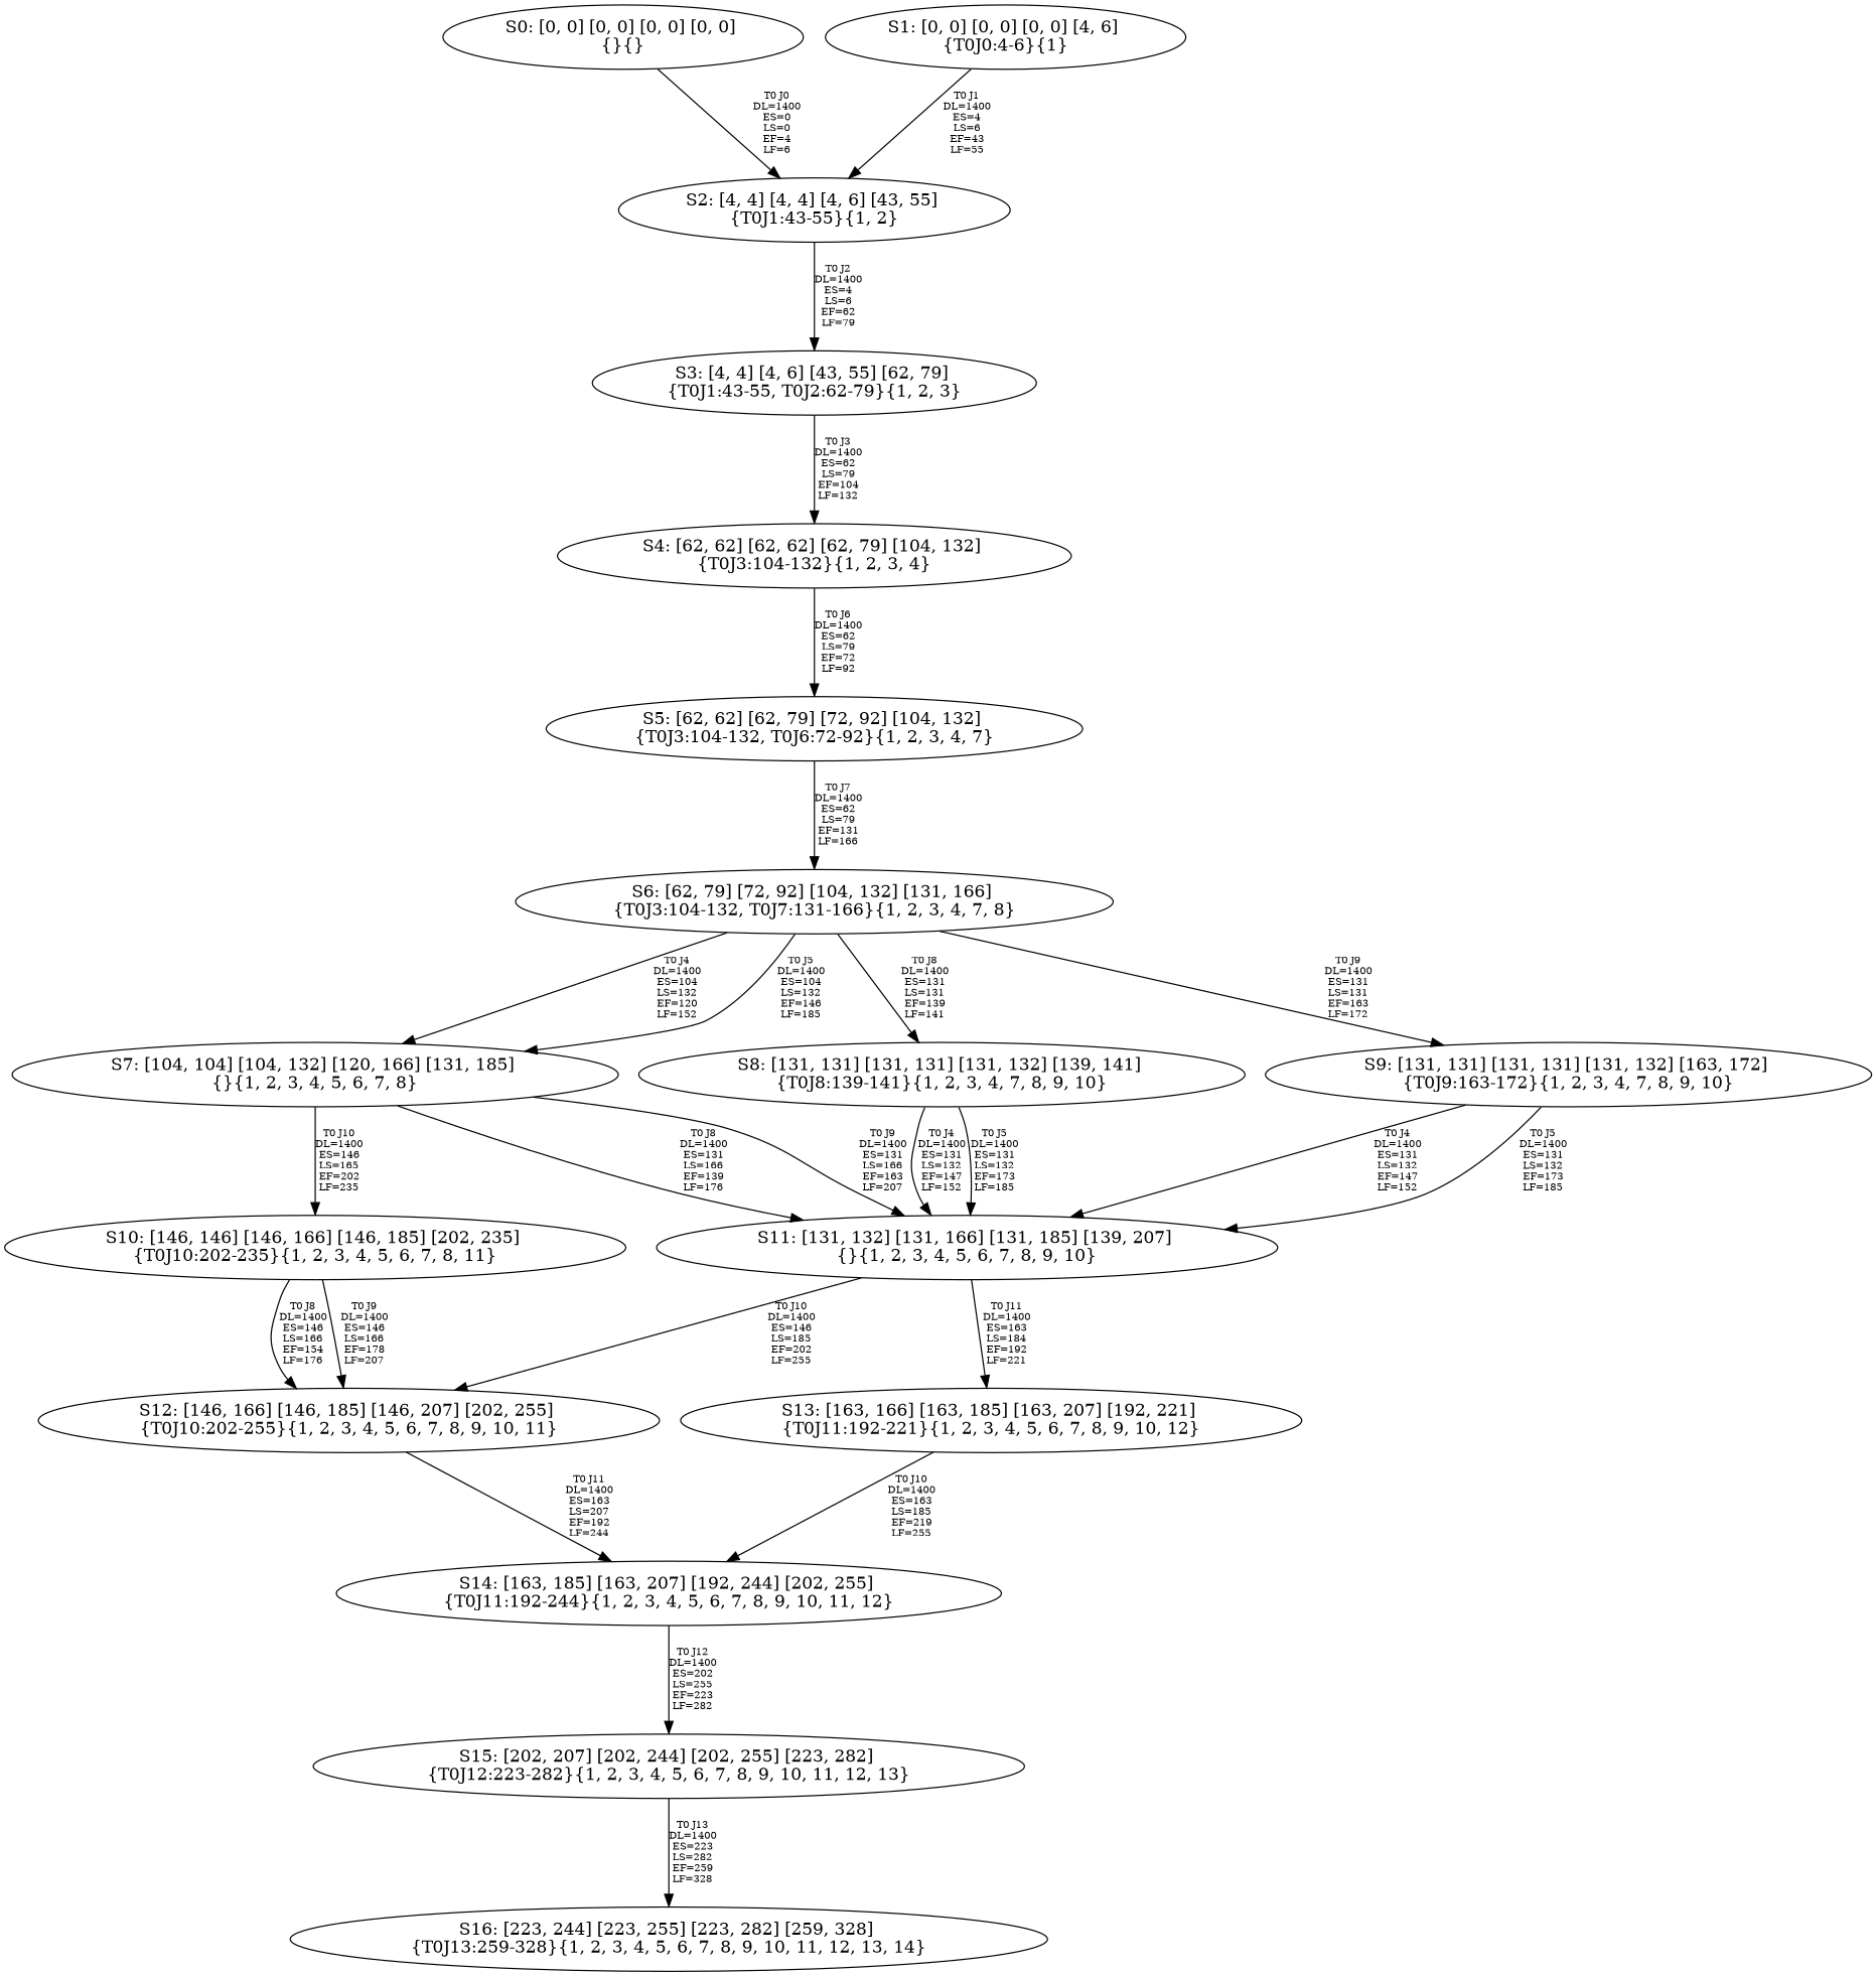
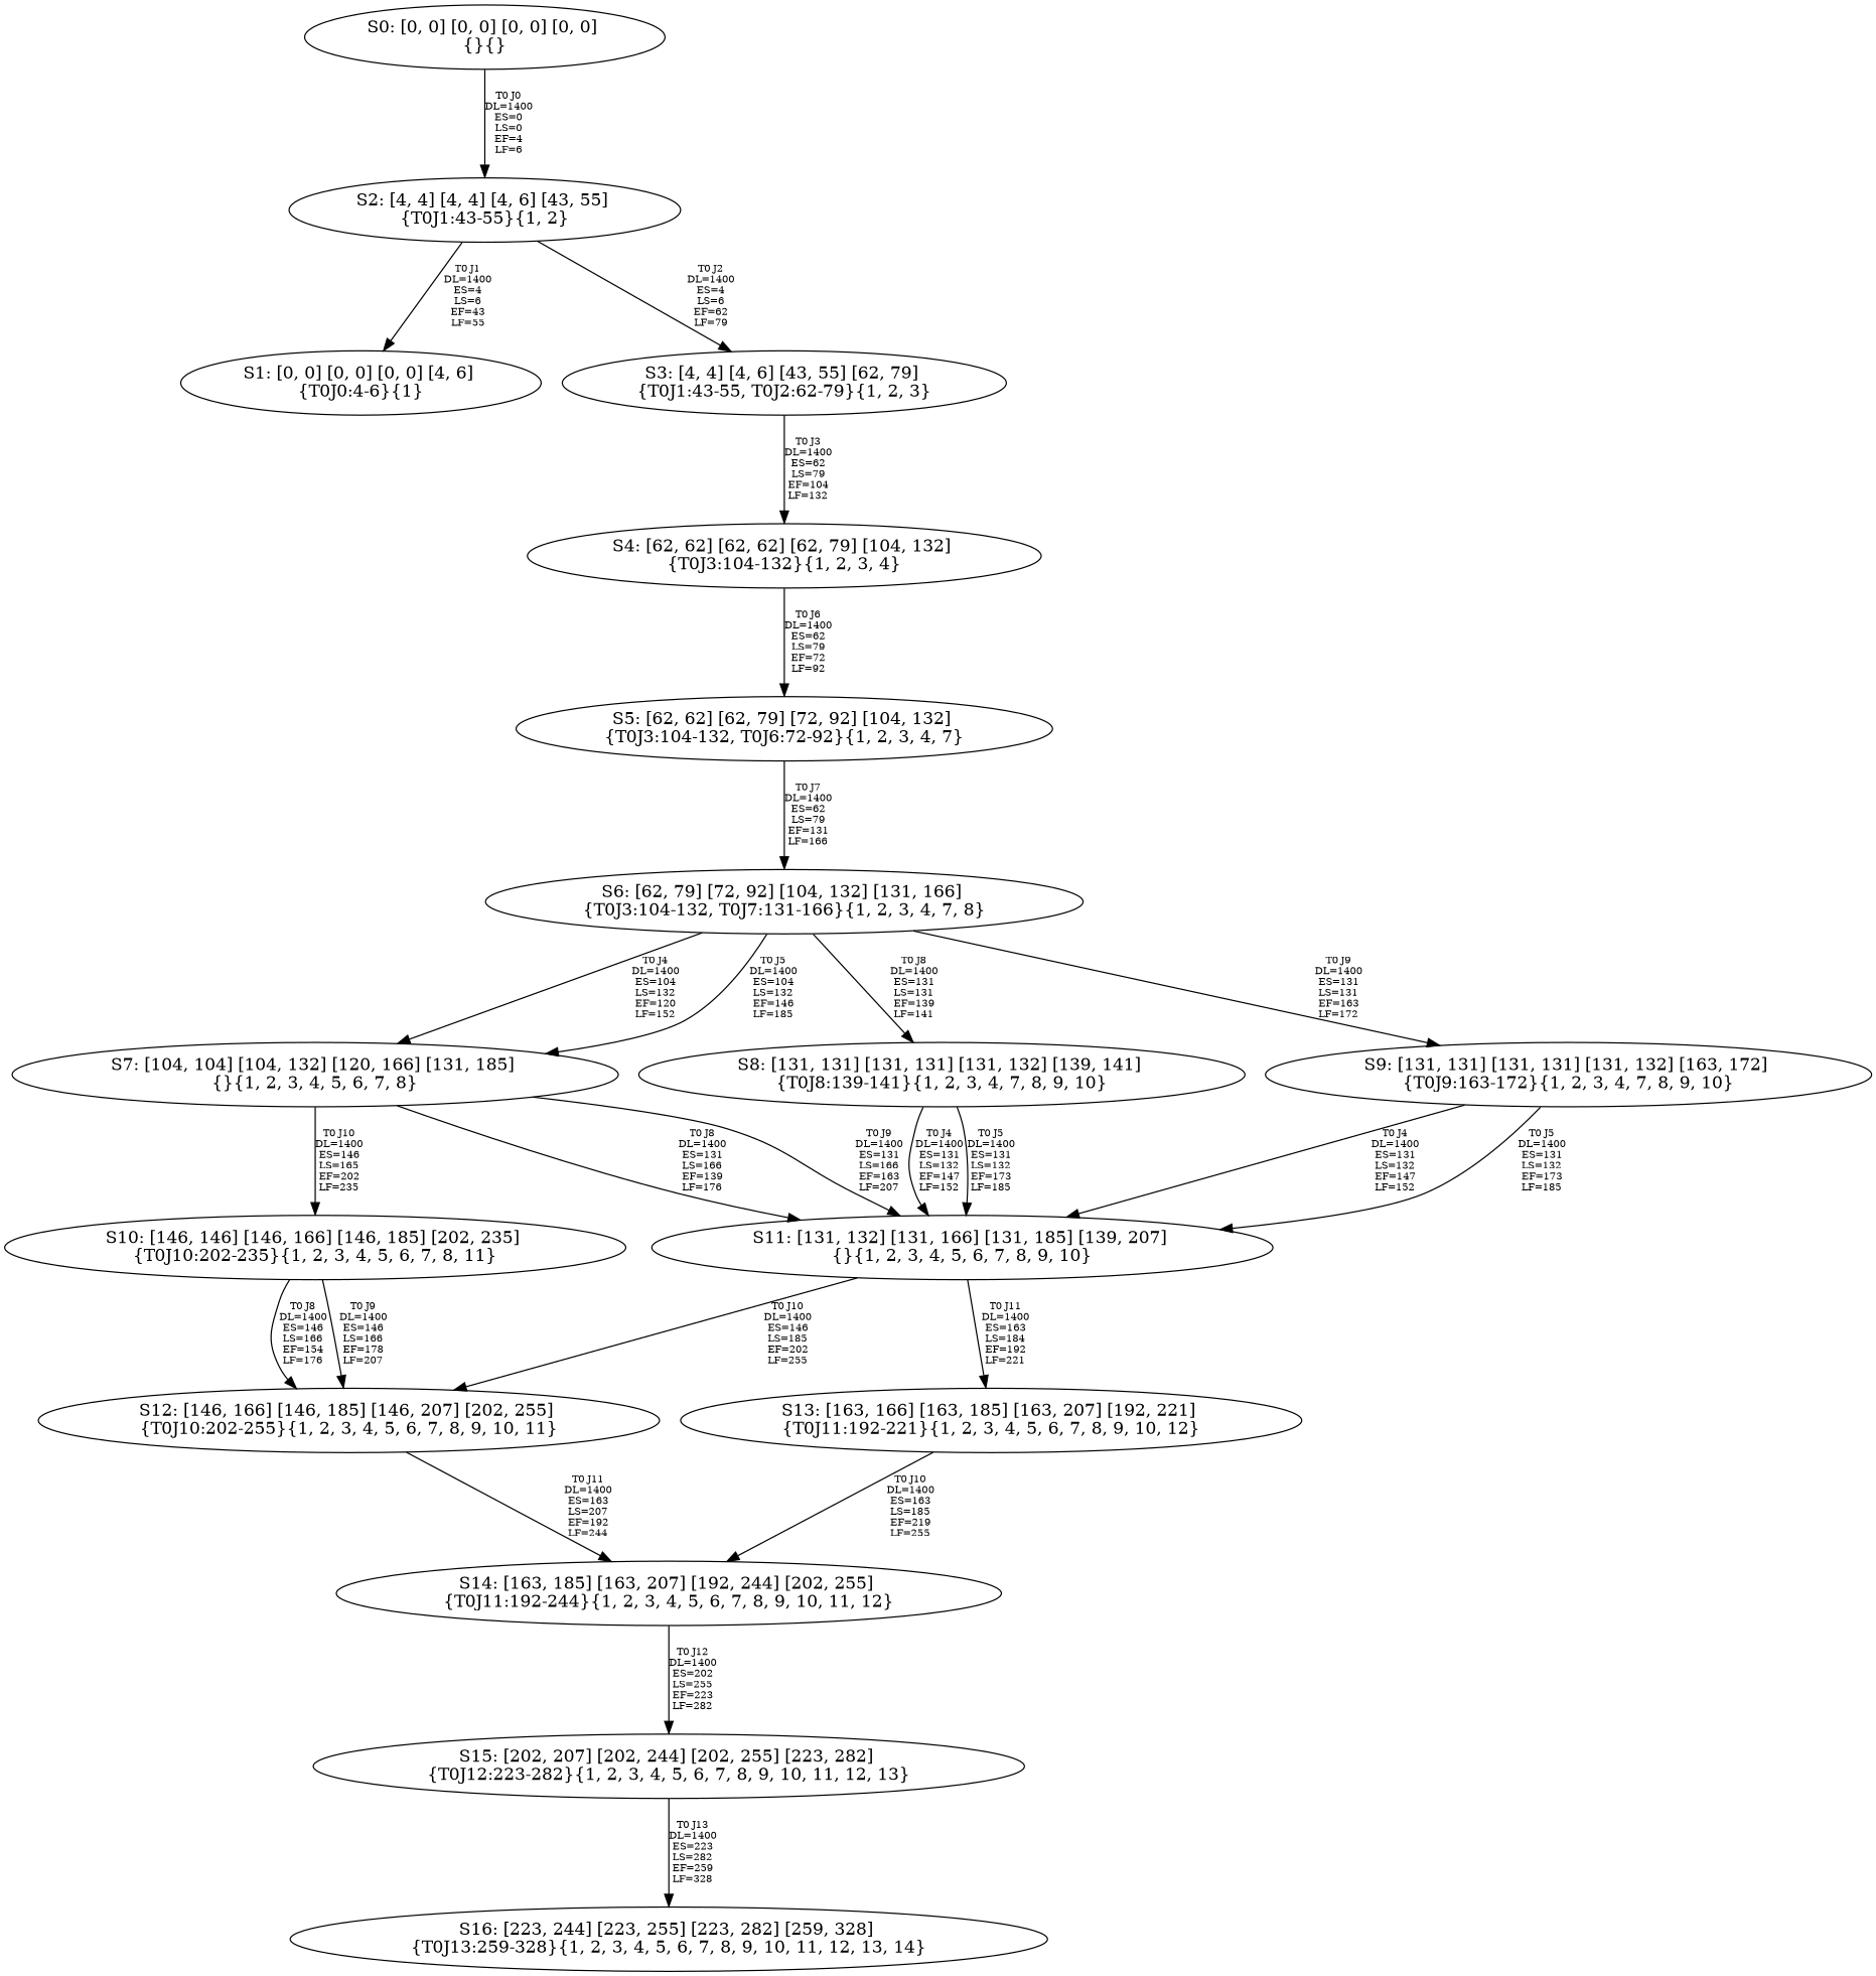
  digraph {
    edge [fontsize=8]
    n1 [label="S0: [0, 0] [0, 0] [0, 0] [0, 0] \n{}{}"]
    n2 [label="S2: [4, 4] [4, 4] [4, 6] [43, 55] \n{T0J1:43-55}{1, 2}"]
    n3 [label="S1: [0, 0] [0, 0] [0, 0] [4, 6] \n{T0J0:4-6}{1}"]
    n4 [label="S3: [4, 4] [4, 6] [43, 55] [62, 79] \n{T0J1:43-55, T0J2:62-79}{1, 2, 3}"]
    n5 [label="S4: [62, 62] [62, 62] [62, 79] [104, 132] \n{T0J3:104-132}{1, 2, 3, 4}"]
    n6 [label="S5: [62, 62] [62, 79] [72, 92] [104, 132] \n{T0J3:104-132, T0J6:72-92}{1, 2, 3, 4, 7}"]
    n7 [label="S6: [62, 79] [72, 92] [104, 132] [131, 166] \n{T0J3:104-132, T0J7:131-166}{1, 2, 3, 4, 7, 8}"]
    n8 [label="S7: [104, 104] [104, 132] [120, 166] [131, 185] \n{}{1, 2, 3, 4, 5, 6, 7, 8}"]
    n9 [label="S8: [131, 131] [131, 131] [131, 132] [139, 141] \n{T0J8:139-141}{1, 2, 3, 4, 7, 8, 9, 10}"]
    n10 [label="S9: [131, 131] [131, 131] [131, 132] [163, 172] \n{T0J9:163-172}{1, 2, 3, 4, 7, 8, 9, 10}"]
    n11 [label="S10: [146, 146] [146, 166] [146, 185] [202, 235] \n{T0J10:202-235}{1, 2, 3, 4, 5, 6, 7, 8, 11}"]
    n12 [label="S11: [131, 132] [131, 166] [131, 185] [139, 207] \n{}{1, 2, 3, 4, 5, 6, 7, 8, 9, 10}"]
    n13 [label="S12: [146, 166] [146, 185] [146, 207] [202, 255] \n{T0J10:202-255}{1, 2, 3, 4, 5, 6, 7, 8, 9, 10, 11}"]
    n14 [label="S13: [163, 166] [163, 185] [163, 207] [192, 221] \n{T0J11:192-221}{1, 2, 3, 4, 5, 6, 7, 8, 9, 10, 12}"]
    n15 [label="S14: [163, 185] [163, 207] [192, 244] [202, 255] \n{T0J11:192-244}{1, 2, 3, 4, 5, 6, 7, 8, 9, 10, 11, 12}"]
    n16 [label="S15: [202, 207] [202, 244] [202, 255] [223, 282] \n{T0J12:223-282}{1, 2, 3, 4, 5, 6, 7, 8, 9, 10, 11, 12, 13}"]
    n17 [label="S16: [223, 244] [223, 255] [223, 282] [259, 328] \n{T0J13:259-328}{1, 2, 3, 4, 5, 6, 7, 8, 9, 10, 11, 12, 13, 14}"]
    n1 -> n2 [label="T0 J0\nDL=1400\nES=0\nLS=0\nEF=4\nLF=6"]
    n2 -> n4 [label="T0 J2\nDL=1400\nES=4\nLS=6\nEF=62\nLF=79"]
-   n3 -> n2 [label="T0 J1\nDL=1400\nES=4\nLS=6\nEF=43\nLF=55"]
+   n2 -> n3 [label="T0 J1\nDL=1400\nES=4\nLS=6\nEF=43\nLF=55"]
    n4 -> n5 [label="T0 J3\nDL=1400\nES=62\nLS=79\nEF=104\nLF=132"]
    n5 -> n6 [label="T0 J6\nDL=1400\nES=62\nLS=79\nEF=72\nLF=92"]
    n6 -> n7 [label="T0 J7\nDL=1400\nES=62\nLS=79\nEF=131\nLF=166"]
    n7 -> n8 [label="T0 J4\nDL=1400\nES=104\nLS=132\nEF=120\nLF=152"]
    n7 -> n8 [label="T0 J5\nDL=1400\nES=104\nLS=132\nEF=146\nLF=185"]
    n7 -> n9 [label="T0 J8\nDL=1400\nES=131\nLS=131\nEF=139\nLF=141"]
    n7 -> n10 [label="T0 J9\nDL=1400\nES=131\nLS=131\nEF=163\nLF=172"]
    n8 -> n11 [label="T0 J10\nDL=1400\nES=146\nLS=165\nEF=202\nLF=235"]
    n8 -> n12 [label="T0 J8\nDL=1400\nES=131\nLS=166\nEF=139\nLF=176"]
    n8 -> n12 [label="T0 J9\nDL=1400\nES=131\nLS=166\nEF=163\nLF=207"]
    n9 -> n12 [label="T0 J4\nDL=1400\nES=131\nLS=132\nEF=147\nLF=152"]
    n9 -> n12 [label="T0 J5\nDL=1400\nES=131\nLS=132\nEF=173\nLF=185"]
    n10 -> n12 [label="T0 J4\nDL=1400\nES=131\nLS=132\nEF=147\nLF=152"]
    n10 -> n12 [label="T0 J5\nDL=1400\nES=131\nLS=132\nEF=173\nLF=185"]
    n11 -> n13 [label="T0 J8\nDL=1400\nES=146\nLS=166\nEF=154\nLF=176"]
    n11 -> n13 [label="T0 J9\nDL=1400\nES=146\nLS=166\nEF=178\nLF=207"]
    n12 -> n13 [label="T0 J10\nDL=1400\nES=146\nLS=185\nEF=202\nLF=255"]
    n12 -> n14 [label="T0 J11\nDL=1400\nES=163\nLS=184\nEF=192\nLF=221"]
    n13 -> n15 [label="T0 J11\nDL=1400\nES=163\nLS=207\nEF=192\nLF=244"]
    n14 -> n15 [label="T0 J10\nDL=1400\nES=163\nLS=185\nEF=219\nLF=255"]
    n15 -> n16 [label="T0 J12\nDL=1400\nES=202\nLS=255\nEF=223\nLF=282"]
    n16 -> n17 [label="T0 J13\nDL=1400\nES=223\nLS=282\nEF=259\nLF=328"]
  }
